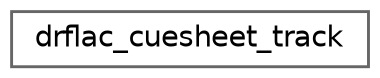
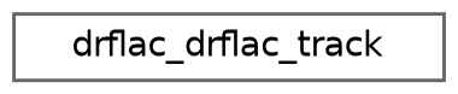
  digraph {
    rankdir=TB
-   n1 [color=grey40 fillcolor=white fontname=Helvetica fontsize=10 height=0.2 label=drflac_cuesheet_track shape=box style=filled width=0.4]
+   n1 [color=grey40 fillcolor=white fontname=Helvetica fontsize=10 height=0.2 label=drflac_drflac_track shape=box style=filled width=0.4]
  }
